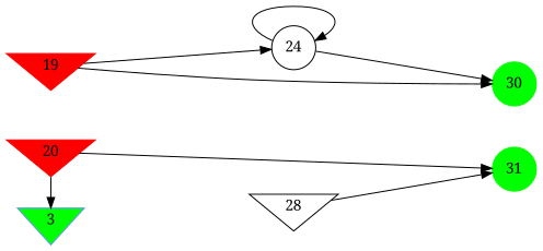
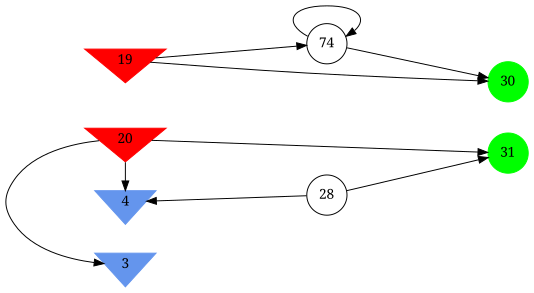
  digraph {
    fontname="Noto Serif"
    rankdir=LR
    ranksep=2.0
    node [color=cornflowerblue fontname="Noto Serif" shape=invtriangle style=filled]
    edge [fontname="Noto Serif"]
-   3 [fillcolor=green]
+   3
+   4
    19 [color=red]
    20 [color=red]
-   24 [color=black shape=circle style=""]
-   28 [color=black style=""]
+   24 [color=black shape=circle label=74 style=""]
+   28 [color=black shape=circle style=""]
    30 [color=green shape=circle]
    31 [color=green shape=circle]
    subgraph sub_1 {
      rank=same
      3
+     4
      19
      20
    }
    subgraph sub_2 {
      rank=same
      24
      28
    }
    subgraph sub_3 {
      rank=same
      30
      31
    }
    19 -> 24
    19 -> 30
    20 -> 3
+   20 -> 4
    20 -> 31
    24 -> 24
    24 -> 30
+   28 -> 4
    28 -> 31
  }
